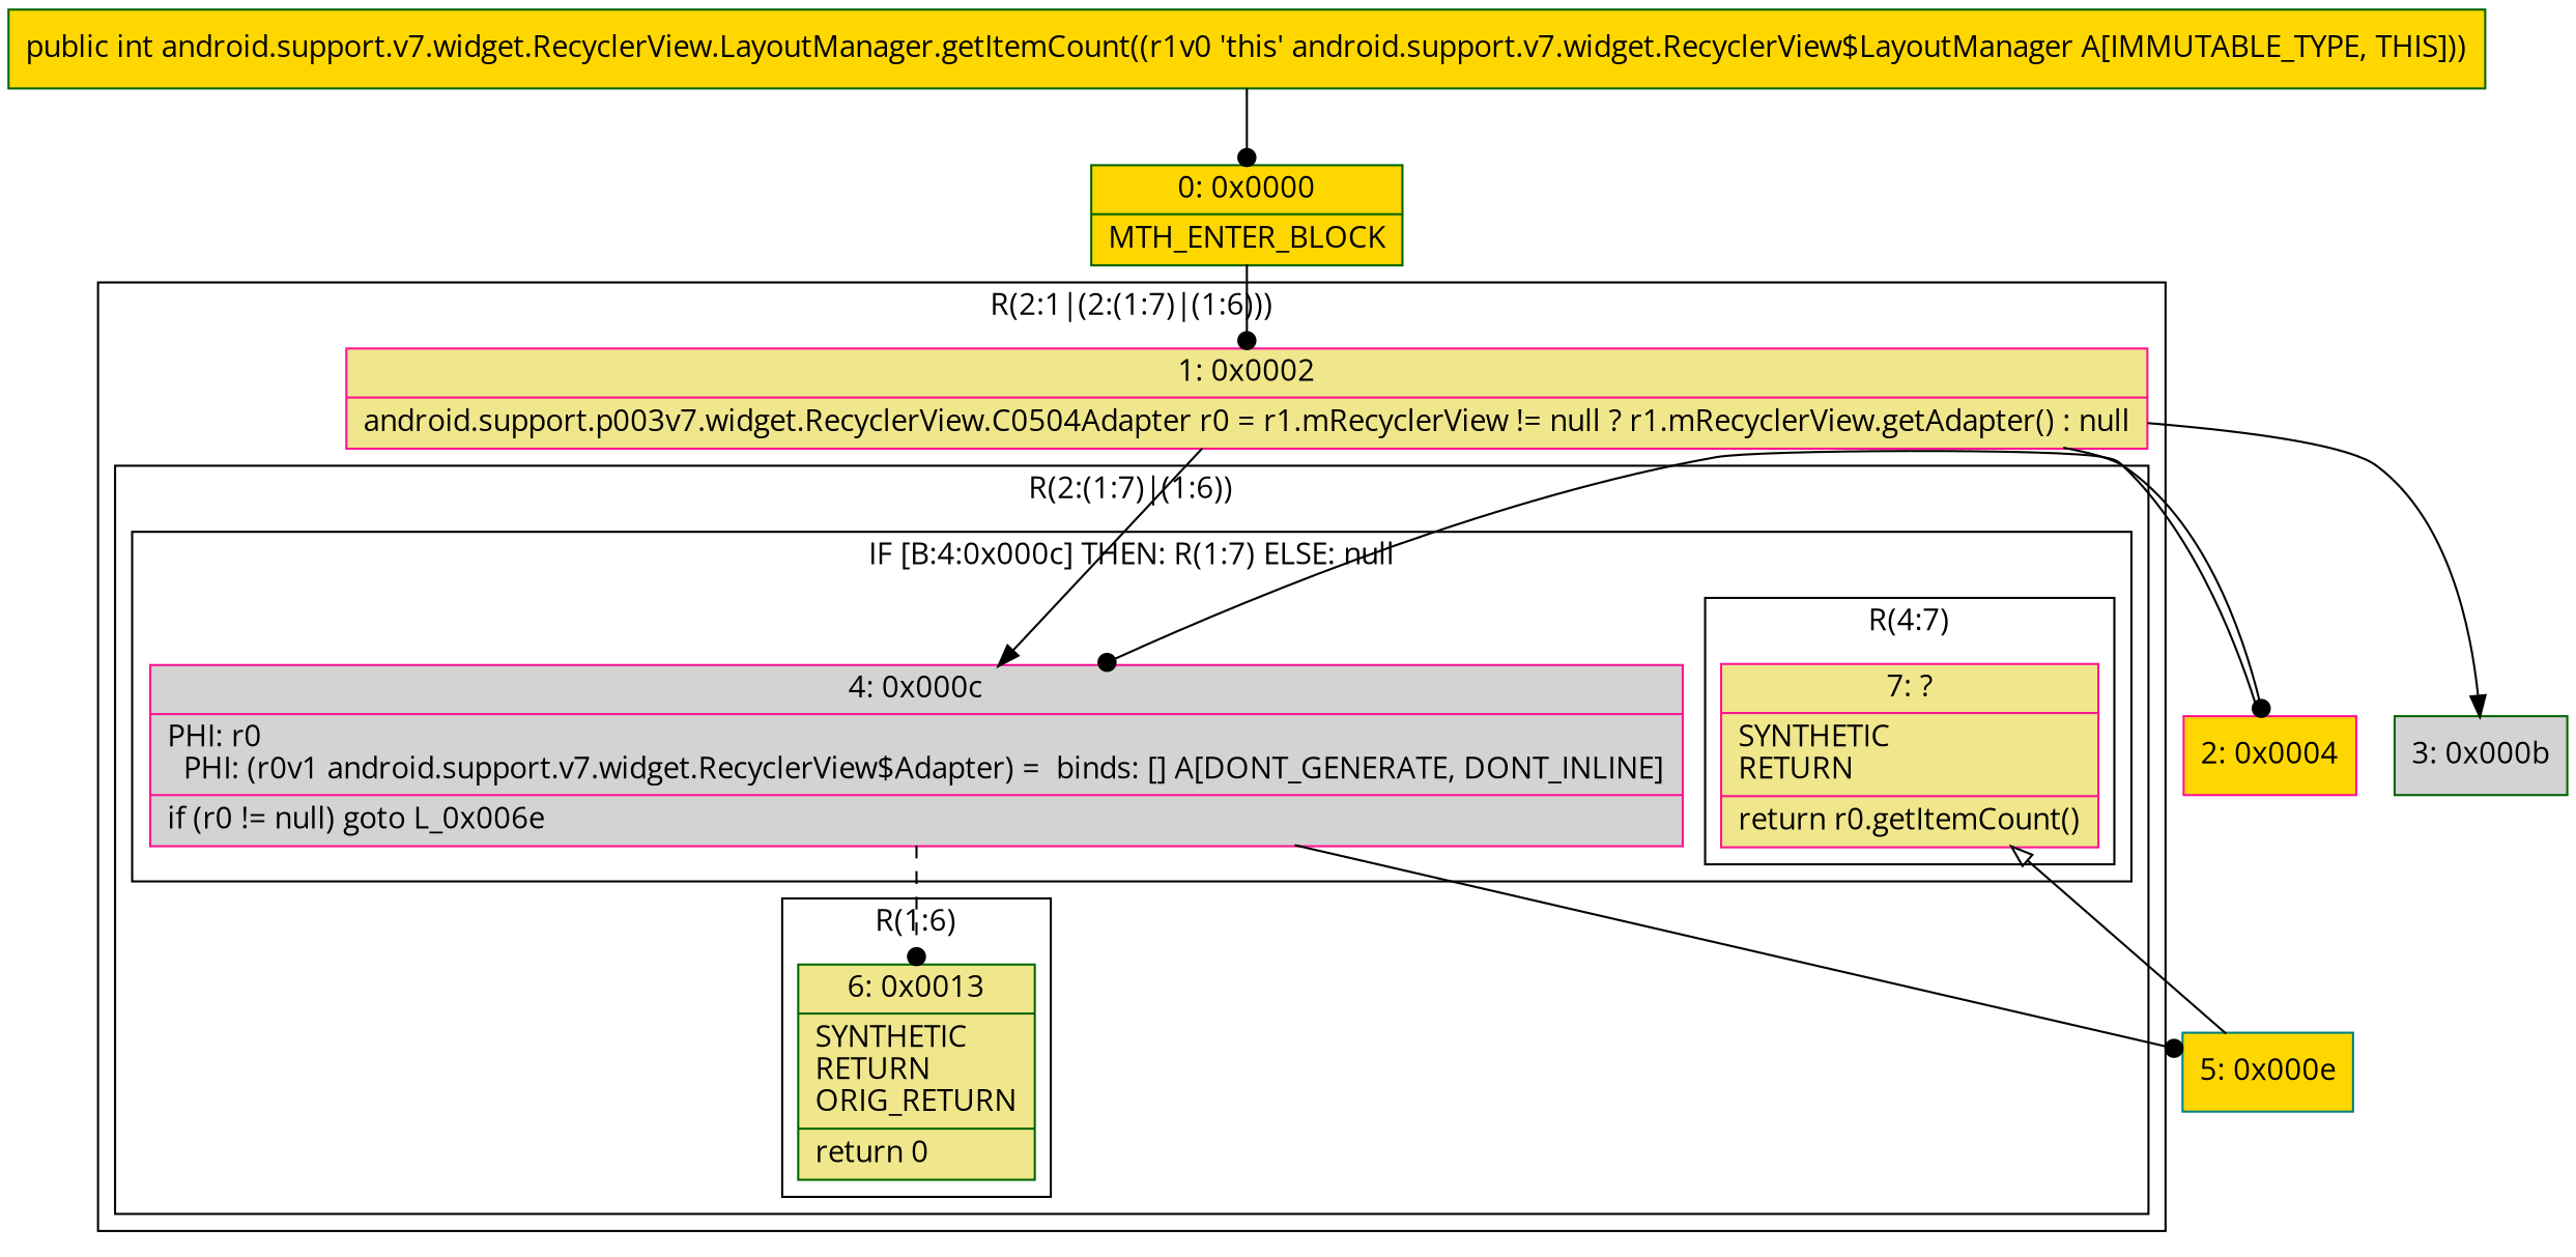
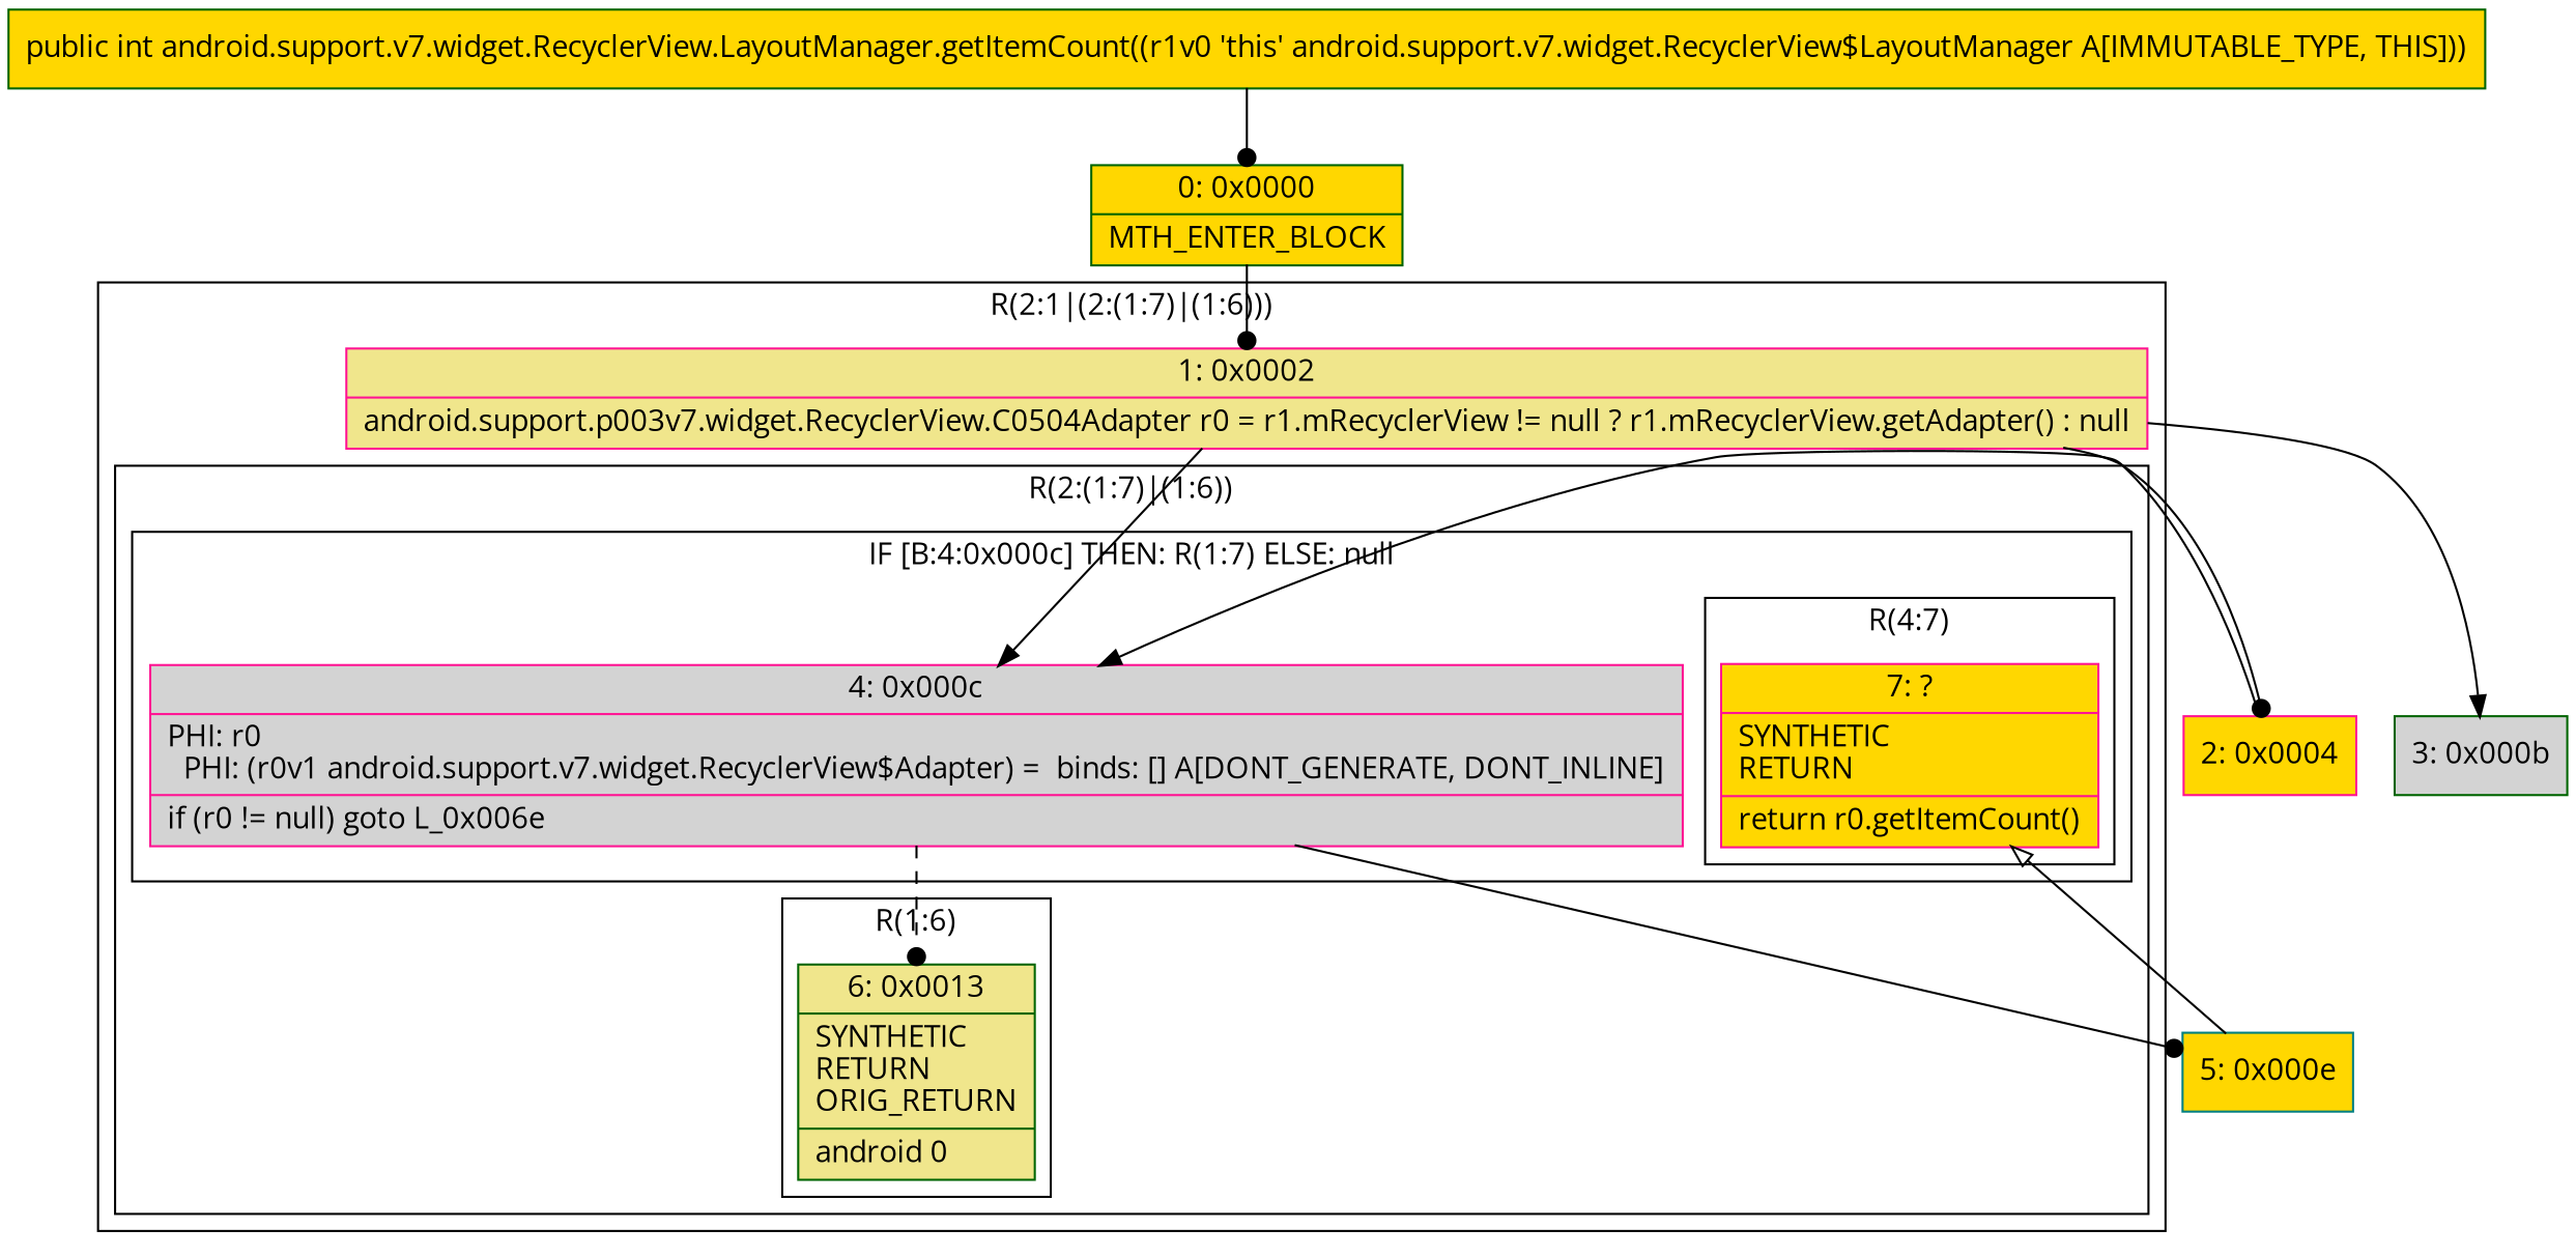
  digraph {
    fontname="Open Sans"
    node [color=deeppink fillcolor=gold fontname="Open Sans" shape=record style=filled]
    edge [arrowhead=dot fontname="Open Sans"]
-   n1 [fillcolor=khaki label="{7\:\ ?|SYNTHETIC\lRETURN\l|return r0.getItemCount()\l}"]
+   n1 [label="{7\:\ ?|SYNTHETIC\lRETURN\l|return r0.getItemCount()\l}"]
    n2 [fillcolor=lightgrey label="{4\:\ 0x000c|PHI: r0 \l  PHI: (r0v1 android.support.v7.widget.RecyclerView$Adapter) =  binds: [] A[DONT_GENERATE, DONT_INLINE]\l|if (r0 != null) goto L_0x006e\l}"]
-   n3 [color=darkgreen fillcolor=khaki label="{6\:\ 0x0013|SYNTHETIC\lRETURN\lORIG_RETURN\l|return 0\l}"]
+   n3 [color=darkgreen fillcolor=khaki label="{6\:\ 0x0013|SYNTHETIC\lRETURN\lORIG_RETURN\l|android 0\l}"]
    n4 [fillcolor=khaki label="{1\:\ 0x0002|android.support.p003v7.widget.RecyclerView.C0504Adapter r0 = r1.mRecyclerView != null ? r1.mRecyclerView.getAdapter() : null\l}"]
    n5 [color=teal label="{5\:\ 0x000e}"]
    n6 [label="{2\:\ 0x0004}"]
    n7 [color=darkgreen fillcolor=lightgrey label="{3\:\ 0x000b}"]
    n8 [color=darkgreen label="{0\:\ 0x0000|MTH_ENTER_BLOCK\l}"]
    n9 [color=darkgreen label="{public int android.support.v7.widget.RecyclerView.LayoutManager.getItemCount((r1v0 'this' android.support.v7.widget.RecyclerView$LayoutManager A[IMMUTABLE_TYPE, THIS])) }"]
    subgraph cluster_1 {
      label="R(2:1|(2:(1:7)|(1:6)))"
      n4
      subgraph cluster_2 {
        label="R(2:(1:7)|(1:6))"
        subgraph cluster_3 {
          label="IF [B:4:0x000c] THEN: R(1:7) ELSE: null"
          n2
          subgraph cluster_4 {
            label="R(4:7)"
            n1
          }
        }
        subgraph cluster_5 {
          label="R(1:6)"
          n3
        }
      }
    }
    n2 -> n3 [style=dashed]
    n2 -> n5
    n4 -> n2 [arrowhead=normal]
    n4 -> n6
    n4 -> n7 [arrowhead=normal]
    n5 -> n1 [arrowhead=onormal]
-   n6 -> n2
+   n6 -> n2 [arrowhead=normal]
    n8 -> n4
    n9 -> n8
  }
